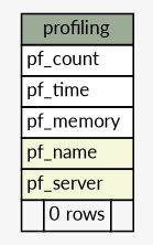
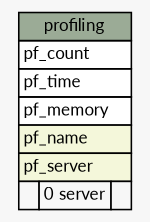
  digraph {
    bgcolor="#f7f7f7"
    fontname=Lato
    fontsize=11
    nodesep=0.18
    rankdir=RL
    ranksep=0.46
-   n1 [fontname=Lato fontsize=11 label=<     <TABLE BORDER="0" CELLBORDER="1" CELLSPACING="0" BGCOLOR="#ffffff">       <TR><TD COLSPAN="3" BGCOLOR="#9bab96" ALIGN="CENTER">profiling</TD></TR>       <TR><TD PORT="pf_count" COLSPAN="3" ALIGN="LEFT">pf_count</TD></TR>       <TR><TD PORT="pf_time" COLSPAN="3" ALIGN="LEFT">pf_time</TD></TR>       <TR><TD PORT="pf_memory" COLSPAN="3" ALIGN="LEFT">pf_memory</TD></TR>       <TR><TD PORT="pf_name" COLSPAN="3" BGCOLOR="#f4f7da" ALIGN="LEFT">pf_name</TD></TR>       <TR><TD PORT="pf_server" COLSPAN="3" BGCOLOR="#f4f7da" ALIGN="LEFT">pf_server</TD></TR>       <TR><TD ALIGN="LEFT" BGCOLOR="#f7f7f7">  </TD><TD ALIGN="RIGHT" BGCOLOR="#f7f7f7">0 rows</TD><TD ALIGN="RIGHT" BGCOLOR="#f7f7f7">  </TD></TR>     </TABLE>> shape=plaintext]
+   n1 [fontname=Lato fontsize=11 label=<     <TABLE BORDER="0" CELLBORDER="1" CELLSPACING="0" BGCOLOR="#ffffff">       <TR><TD COLSPAN="3" BGCOLOR="#9bab96" ALIGN="CENTER">profiling</TD></TR>       <TR><TD PORT="pf_count" COLSPAN="3" ALIGN="LEFT">pf_count</TD></TR>       <TR><TD PORT="pf_time" COLSPAN="3" ALIGN="LEFT">pf_time</TD></TR>       <TR><TD PORT="pf_memory" COLSPAN="3" ALIGN="LEFT">pf_memory</TD></TR>       <TR><TD PORT="pf_name" COLSPAN="3" BGCOLOR="#f4f7da" ALIGN="LEFT">pf_name</TD></TR>       <TR><TD PORT="pf_server" COLSPAN="3" BGCOLOR="#f4f7da" ALIGN="LEFT">pf_server</TD></TR>       <TR><TD ALIGN="LEFT" BGCOLOR="#f7f7f7">  </TD><TD ALIGN="RIGHT" BGCOLOR="#f7f7f7">0 server</TD><TD ALIGN="RIGHT" BGCOLOR="#f7f7f7">  </TD></TR>     </TABLE>> shape=plaintext]
  }
